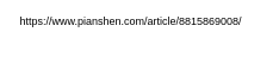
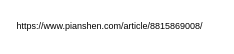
  <mxCell id="0" />
  <mxCell id="1" parent="0" />
- <mxCell id="2" value="https://www.pianshen.com/article/8815869008/" style="text;whiteSpace=wrap;html=1;" vertex="1" parent="1"><mxGeometry x="20" y="10" width="270" height="30" as="geometry" /></mxCell>
+ <mxCell id="2" value="https://www.pianshen.com/article/8815869008/" style="text;whiteSpace=wrap;html=1;" vertex="1" parent="1"><mxGeometry x="20" y="20" width="270" height="30" as="geometry" /></mxCell>
